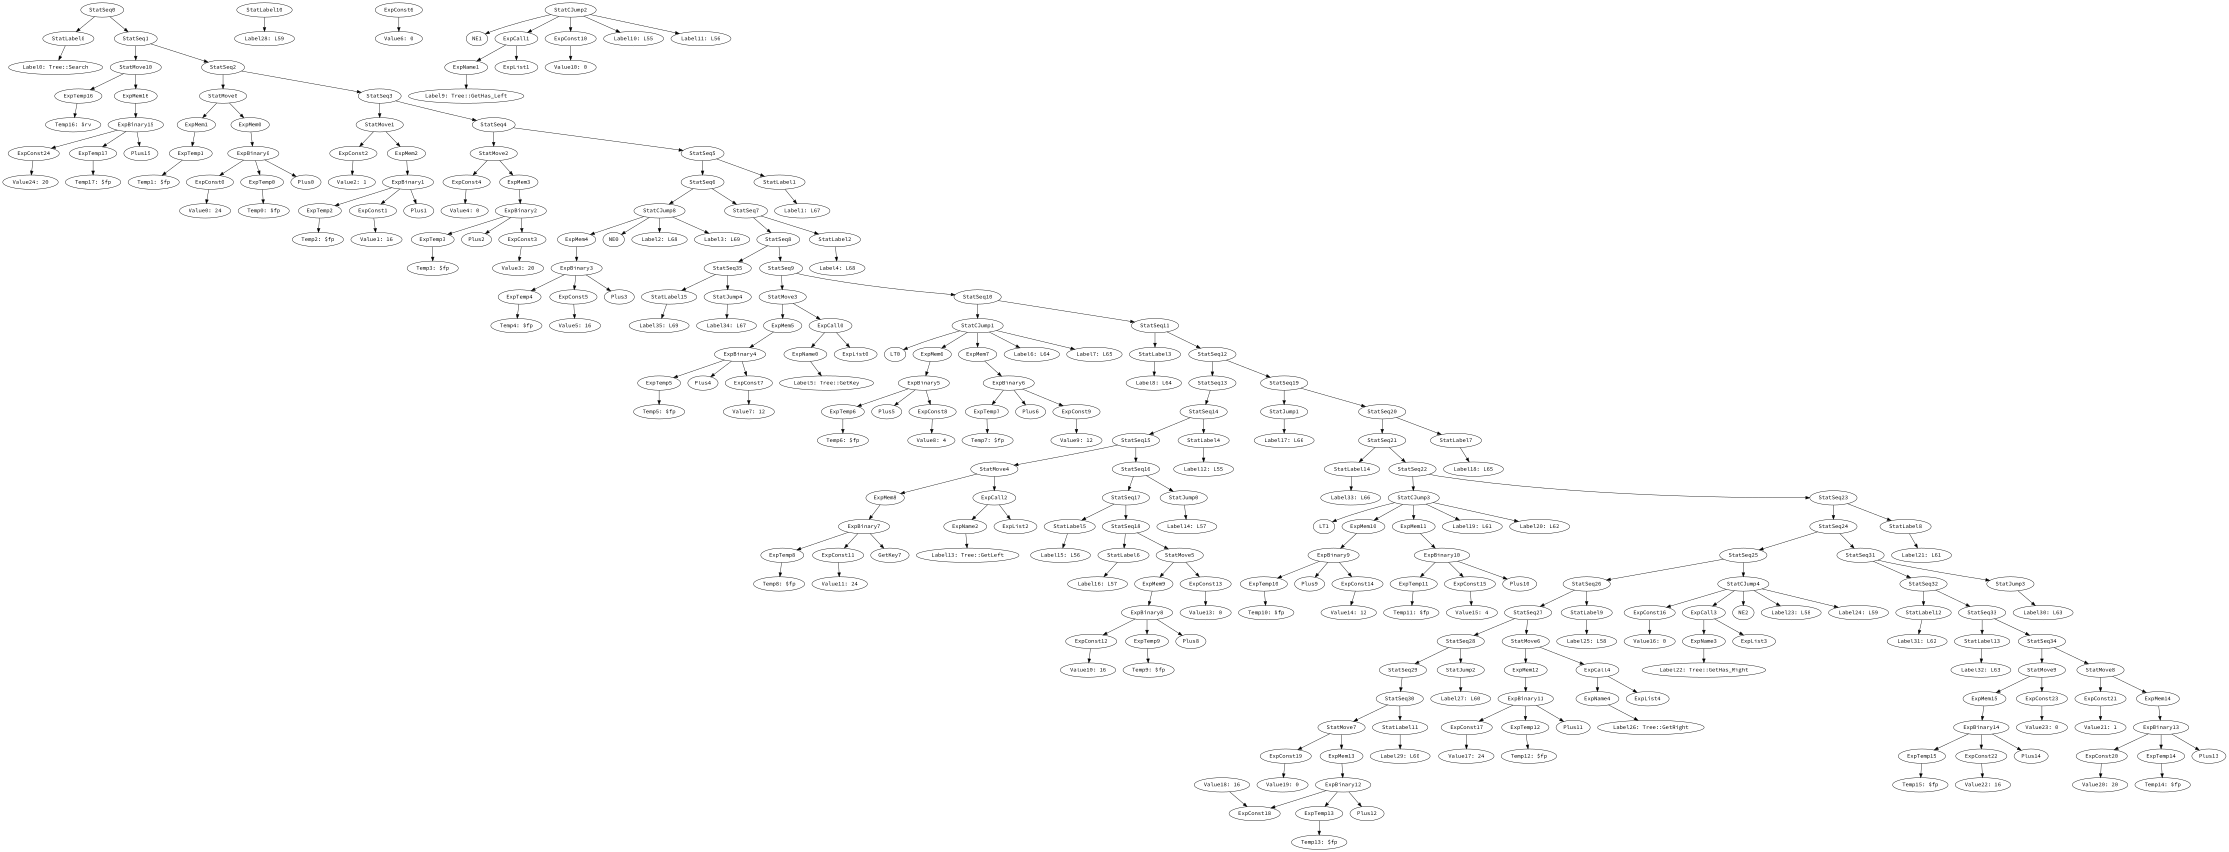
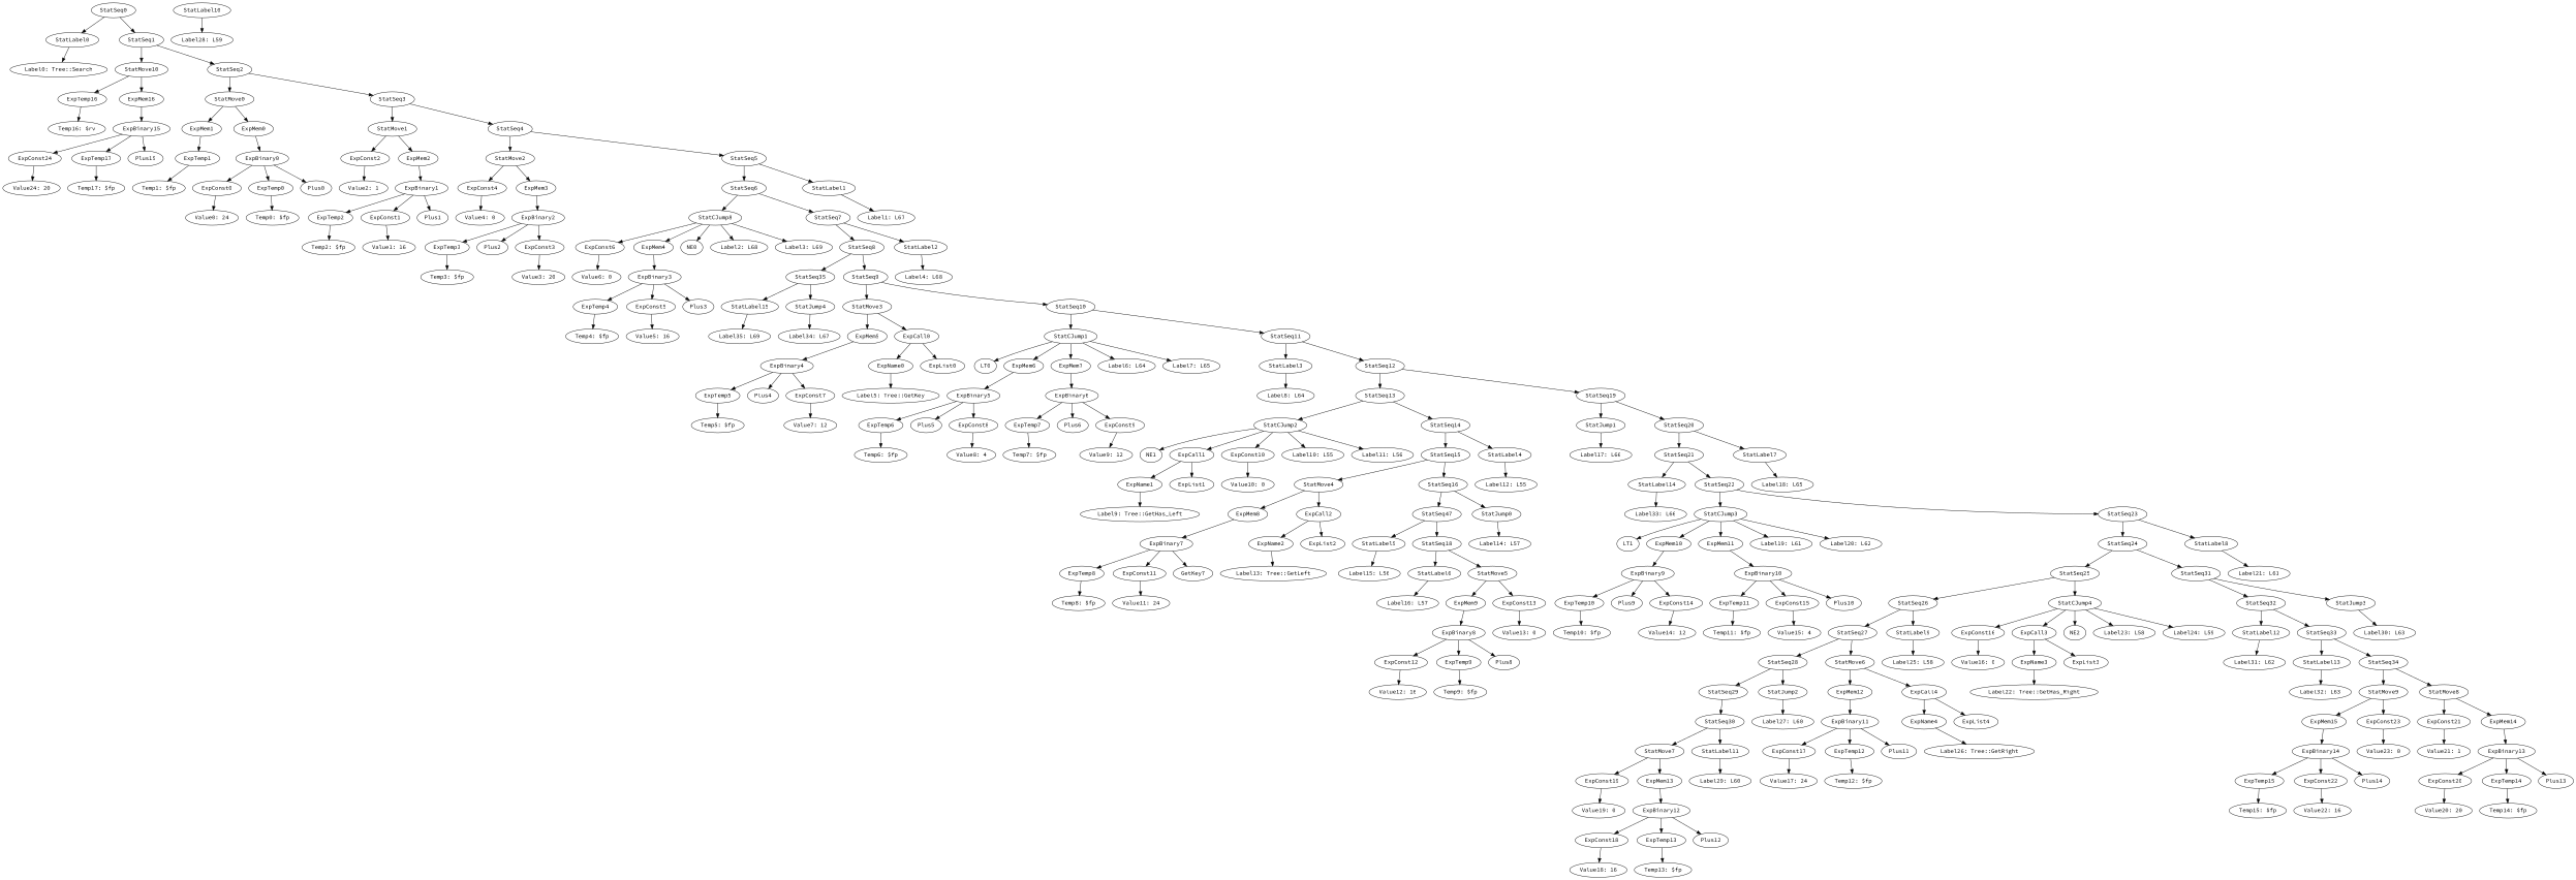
  digraph {
    fontname="Source Code Pro"
    ordering=out
    node [fontname="Source Code Pro"]
    edge [fontname="Source Code Pro"]
    StatMove10
    ExpTemp16
    ExpMem16
    "Temp16: $rv"
    ExpBinary15
    ExpConst24
    ExpTemp17
    Plus15
    StatLabel15
    "Label35: L69"
    StatSeq35
    StatJump4
    "Label34: L67"
    StatSeq8
    StatSeq9
    StatMove3
    StatSeq10
    ExpMem5
    ExpCall0
    StatCJump1
    StatSeq11
    StatLabel14
    "Label33: L66"
    StatSeq21
    StatSeq22
    StatCJump3
    StatSeq23
    LT1
    ExpMem10
    ExpMem11
    "Label19: L61"
    "Label20: L62"
    StatSeq24
    StatLabel8
    StatLabel13
    "Label32: L63"
    StatMove9
    ExpMem15
    ExpConst23
    ExpBinary14
    "Value23: 0"
    ExpTemp15
    ExpConst22
    Plus14
    "Temp15: $fp"
    "Value22: 16"
    StatSeq34
    StatMove8
    ExpConst21
    ExpMem14
    "Value21: 1"
    ExpBinary13
    ExpConst20
    ExpTemp14
    Plus13
    "Value20: 20"
    "Temp14: $fp"
    StatSeq32
    StatLabel12
    StatSeq33
    "Label31: L62"
    StatSeq25
    StatSeq31
    StatSeq26
    StatCJump4
    StatJump3
    StatSeq27
    StatLabel9
    ExpConst16
    ExpCall3
    NE2
    "Label23: L58"
    "Label24: L59"
    "Label30: L63"
    ExpConst19
    "Value19: 0"
    StatMove7
    ExpMem13
    ExpBinary12
    ExpConst18
    ExpTemp13
    Plus12
    "Value18: 16"
    "Temp13: $fp"
    StatSeq29
    StatSeq30
    StatLabel10
    "Label28: L59"
    StatLabel11
    "Label29: L60"
    StatSeq28
    StatJump2
    "Label27: L60"
    StatMove6
    ExpMem12
    ExpCall4
    ExpBinary11
    ExpName4
    ExpList4
    "Label26: Tree::GetRight"
    ExpConst17
    ExpTemp12
    Plus11
    "Value17: 24"
    "Temp12: $fp"
    "Label25: L58"
    "Value16: 0"
    ExpName3
    ExpList3
    "Label22: Tree::GetHas_Right"
    "Label21: L61"
    ExpBinary9
    ExpBinary10
    ExpBinary5
    ExpTemp6
    Plus5
    ExpConst8
    "Temp6: $fp"
    "Value8: 4"
    "Value24: 20"
    ExpBinary4
    ExpName0
    ExpList0
    ExpTemp5
    Plus4
    ExpConst7
    "Label5: Tree::GetKey"
    ExpTemp10
    Plus9
    ExpConst14
    ExpTemp11
    ExpConst15
    Plus10
    ExpConst0
    "Value0: 24"
    StatLabel7
    "Label18: L65"
    ExpConst2
    "Value2: 1"
    LT0
    ExpMem6
    ExpMem7
    "Label6: L64"
    "Label7: L65"
    ExpBinary6
    ExpTemp7
    Plus6
    ExpConst9
    ExpConst4
    "Value4: 0"
    ExpConst6
    "Value6: 0"
    ExpMem1
    ExpTemp1
    "Temp1: $fp"
    StatSeq2
    StatMove0
    StatSeq3
    ExpMem0
    StatMove1
    StatSeq4
    ExpBinary0
    ExpMem2
    StatMove2
    StatSeq5
    ExpTemp0
    Plus0
    "Temp0: $fp"
    ExpMem3
    ExpBinary2
    ExpTemp3
    Plus2
    ExpConst3
    "Temp3: $fp"
    "Value3: 20"
    ExpName2
    "Label13: Tree::GetLeft"
    "Temp5: $fp"
    "Value7: 12"
    ExpTemp4
    "Temp4: $fp"
    StatLabel5
    "Label15: L56"
    ExpConst5
    "Value5: 16"
    StatSeq0
    StatLabel0
    StatSeq1
    "Label0: Tree::Search"
    "Temp11: $fp"
    n191 [label=StatCJump8]
    StatSeq6
    StatSeq7
    ExpMem4
    NE0
    "Label2: L68"
    "Label3: L69"
    StatLabel2
    ExpBinary3
    "Label4: L68"
    "Temp7: $fp"
    StatLabel3
    StatSeq12
    StatLabel1
    "Label1: L67"
    ExpBinary1
    ExpTemp2
    ExpConst1
    Plus1
    "Temp2: $fp"
    "Value1: 16"
    Plus3
    "Label8: L64"
    "Value9: 12"
    StatSeq15
    StatMove4
    StatSeq16
    ExpMem8
    ExpCall2
-   StatSeq17
+   StatSeq17 [label=StatSeq47]
    StatJump0
    ExpBinary7
    ExpList2
    StatSeq18
    "Label14: L57"
    "Value15: 4"
    StatLabel4
    "Label12: L55"
    StatLabel6
    StatMove5
    "Label16: L57"
    ExpMem9
    ExpConst13
    "Temp17: $fp"
    ExpBinary8
    ExpConst12
    ExpTemp9
    Plus8
-   "Value12: 16" [label="Value10: 16"]
+   "Value12: 16"
    "Temp9: $fp"
    StatSeq13
    StatCJump2
    StatSeq14
    NE1
    ExpCall1
    ExpConst10
    "Label10: L55"
    "Label11: L56"
    ExpName1
    ExpList1
    "Value10: 0"
    "Label9: Tree::GetHas_Left"
    StatSeq19
    "Value13: 0"
    ExpTemp8
    ExpConst11
    n257 [label=GetKey7]
    "Temp8: $fp"
    "Value11: 24"
    StatJump1
    StatSeq20
    "Label17: L66"
    "Temp10: $fp"
    "Value14: 12"
    StatMove10 -> ExpTemp16
    StatMove10 -> ExpMem16
    ExpTemp16 -> "Temp16: $rv"
    ExpMem16 -> ExpBinary15
    ExpBinary15 -> ExpConst24
    ExpBinary15 -> ExpTemp17
    ExpBinary15 -> Plus15
    ExpConst24 -> "Value24: 20"
    ExpTemp17 -> "Temp17: $fp"
    StatLabel15 -> "Label35: L69"
    StatSeq35 -> StatLabel15
    StatSeq35 -> StatJump4
    StatJump4 -> "Label34: L67"
    StatSeq8 -> StatSeq35
    StatSeq8 -> StatSeq9
    StatSeq9 -> StatMove3
    StatSeq9 -> StatSeq10
    StatMove3 -> ExpMem5
    StatMove3 -> ExpCall0
    StatSeq10 -> StatCJump1
    StatSeq10 -> StatSeq11
    ExpMem5 -> ExpBinary4
    ExpCall0 -> ExpName0
    ExpCall0 -> ExpList0
    StatCJump1 -> LT0
    StatCJump1 -> ExpMem6
    StatCJump1 -> ExpMem7
    StatCJump1 -> "Label6: L64"
    StatCJump1 -> "Label7: L65"
    StatSeq11 -> StatLabel3
    StatSeq11 -> StatSeq12
    StatLabel14 -> "Label33: L66"
    StatSeq21 -> StatLabel14
    StatSeq21 -> StatSeq22
    StatSeq22 -> StatCJump3
    StatSeq22 -> StatSeq23
    StatCJump3 -> LT1
    StatCJump3 -> ExpMem10
    StatCJump3 -> ExpMem11
    StatCJump3 -> "Label19: L61"
    StatCJump3 -> "Label20: L62"
    StatSeq23 -> StatSeq24
    StatSeq23 -> StatLabel8
    ExpMem10 -> ExpBinary9
    ExpMem11 -> ExpBinary10
    StatSeq24 -> StatSeq25
    StatSeq24 -> StatSeq31
    StatLabel8 -> "Label21: L61"
    StatLabel13 -> "Label32: L63"
    StatMove9 -> ExpMem15
    StatMove9 -> ExpConst23
    ExpMem15 -> ExpBinary14
    ExpConst23 -> "Value23: 0"
    ExpBinary14 -> ExpTemp15
    ExpBinary14 -> ExpConst22
    ExpBinary14 -> Plus14
    ExpTemp15 -> "Temp15: $fp"
    ExpConst22 -> "Value22: 16"
    StatSeq34 -> StatMove9
    StatSeq34 -> StatMove8
    StatMove8 -> ExpConst21
    StatMove8 -> ExpMem14
    ExpConst21 -> "Value21: 1"
    ExpMem14 -> ExpBinary13
    ExpBinary13 -> ExpConst20
    ExpBinary13 -> ExpTemp14
    ExpBinary13 -> Plus13
    ExpConst20 -> "Value20: 20"
    ExpTemp14 -> "Temp14: $fp"
    StatSeq32 -> StatLabel12
    StatSeq32 -> StatSeq33
    StatLabel12 -> "Label31: L62"
    StatSeq33 -> StatLabel13
    StatSeq33 -> StatSeq34
    StatSeq25 -> StatSeq26
    StatSeq25 -> StatCJump4
    StatSeq31 -> StatSeq32
    StatSeq31 -> StatJump3
    StatSeq26 -> StatSeq27
    StatSeq26 -> StatLabel9
    StatCJump4 -> ExpConst16
    StatCJump4 -> ExpCall3
    StatCJump4 -> NE2
    StatCJump4 -> "Label23: L58"
    StatCJump4 -> "Label24: L59"
    StatJump3 -> "Label30: L63"
    StatSeq27 -> StatSeq28
    StatSeq27 -> StatMove6
    StatLabel9 -> "Label25: L58"
    ExpConst16 -> "Value16: 0"
    ExpCall3 -> ExpName3
    ExpCall3 -> ExpList3
    ExpConst19 -> "Value19: 0"
    StatMove7 -> ExpConst19
    StatMove7 -> ExpMem13
    ExpMem13 -> ExpBinary12
    ExpBinary12 -> ExpConst18
    ExpBinary12 -> ExpTemp13
    ExpBinary12 -> Plus12
-   "Value18: 16" -> ExpConst18
+   ExpConst18 -> "Value18: 16"
    ExpTemp13 -> "Temp13: $fp"
    StatSeq29 -> StatSeq30
    StatSeq30 -> StatMove7
    StatSeq30 -> StatLabel11
    StatLabel10 -> "Label28: L59"
    StatLabel11 -> "Label29: L60"
    StatSeq28 -> StatSeq29
    StatSeq28 -> StatJump2
    StatJump2 -> "Label27: L60"
    StatMove6 -> ExpMem12
    StatMove6 -> ExpCall4
    ExpMem12 -> ExpBinary11
    ExpCall4 -> ExpName4
    ExpCall4 -> ExpList4
    ExpBinary11 -> ExpConst17
    ExpBinary11 -> ExpTemp12
    ExpBinary11 -> Plus11
    ExpName4 -> "Label26: Tree::GetRight"
    ExpConst17 -> "Value17: 24"
    ExpTemp12 -> "Temp12: $fp"
    ExpName3 -> "Label22: Tree::GetHas_Right"
    ExpBinary9 -> ExpTemp10
    ExpBinary9 -> Plus9
    ExpBinary9 -> ExpConst14
    ExpBinary10 -> ExpTemp11
    ExpBinary10 -> ExpConst15
    ExpBinary10 -> Plus10
    ExpBinary5 -> ExpTemp6
    ExpBinary5 -> Plus5
    ExpBinary5 -> ExpConst8
    ExpTemp6 -> "Temp6: $fp"
    ExpConst8 -> "Value8: 4"
    ExpBinary4 -> ExpTemp5
    ExpBinary4 -> Plus4
    ExpBinary4 -> ExpConst7
    ExpName0 -> "Label5: Tree::GetKey"
    ExpTemp5 -> "Temp5: $fp"
    ExpConst7 -> "Value7: 12"
    ExpTemp10 -> "Temp10: $fp"
    ExpConst14 -> "Value14: 12"
    ExpTemp11 -> "Temp11: $fp"
    ExpConst15 -> "Value15: 4"
    ExpConst0 -> "Value0: 24"
    StatLabel7 -> "Label18: L65"
    ExpConst2 -> "Value2: 1"
    ExpMem6 -> ExpBinary5
    ExpMem7 -> ExpBinary6
    ExpBinary6 -> ExpTemp7
    ExpBinary6 -> Plus6
    ExpBinary6 -> ExpConst9
    ExpTemp7 -> "Temp7: $fp"
    ExpConst9 -> "Value9: 12"
    ExpConst4 -> "Value4: 0"
    ExpConst6 -> "Value6: 0"
    ExpMem1 -> ExpTemp1
    ExpTemp1 -> "Temp1: $fp"
    StatSeq2 -> StatMove0
    StatSeq2 -> StatSeq3
    StatMove0 -> ExpMem1
    StatMove0 -> ExpMem0
    StatSeq3 -> StatMove1
    StatSeq3 -> StatSeq4
    ExpMem0 -> ExpBinary0
    StatMove1 -> ExpConst2
    StatMove1 -> ExpMem2
    StatSeq4 -> StatMove2
    StatSeq4 -> StatSeq5
    ExpBinary0 -> ExpConst0
    ExpBinary0 -> ExpTemp0
    ExpBinary0 -> Plus0
    ExpMem2 -> ExpBinary1
    StatMove2 -> ExpConst4
    StatMove2 -> ExpMem3
    StatSeq5 -> StatSeq6
    StatSeq5 -> StatLabel1
    ExpTemp0 -> "Temp0: $fp"
    ExpMem3 -> ExpBinary2
    ExpBinary2 -> ExpTemp3
    ExpBinary2 -> Plus2
    ExpBinary2 -> ExpConst3
    ExpTemp3 -> "Temp3: $fp"
    ExpConst3 -> "Value3: 20"
    ExpName2 -> "Label13: Tree::GetLeft"
    ExpTemp4 -> "Temp4: $fp"
    StatLabel5 -> "Label15: L56"
    ExpConst5 -> "Value5: 16"
    StatSeq0 -> StatLabel0
    StatSeq0 -> StatSeq1
    StatLabel0 -> "Label0: Tree::Search"
    StatSeq1 -> StatMove10
    StatSeq1 -> StatSeq2
+   n191 -> ExpConst6
    n191 -> ExpMem4
    n191 -> NE0
    n191 -> "Label2: L68"
    n191 -> "Label3: L69"
    StatSeq6 -> n191
    StatSeq6 -> StatSeq7
    StatSeq7 -> StatSeq8
    StatSeq7 -> StatLabel2
    ExpMem4 -> ExpBinary3
    StatLabel2 -> "Label4: L68"
    ExpBinary3 -> ExpTemp4
    ExpBinary3 -> ExpConst5
    ExpBinary3 -> Plus3
    StatLabel3 -> "Label8: L64"
    StatSeq12 -> StatSeq13
    StatSeq12 -> StatSeq19
    StatLabel1 -> "Label1: L67"
    ExpBinary1 -> ExpTemp2
    ExpBinary1 -> ExpConst1
    ExpBinary1 -> Plus1
    ExpTemp2 -> "Temp2: $fp"
    ExpConst1 -> "Value1: 16"
    StatSeq15 -> StatMove4
    StatSeq15 -> StatSeq16
    StatMove4 -> ExpMem8
    StatMove4 -> ExpCall2
    StatSeq16 -> StatSeq17
    StatSeq16 -> StatJump0
    ExpMem8 -> ExpBinary7
    ExpCall2 -> ExpName2
    ExpCall2 -> ExpList2
    StatSeq17 -> StatLabel5
    StatSeq17 -> StatSeq18
    StatJump0 -> "Label14: L57"
    ExpBinary7 -> ExpTemp8
    ExpBinary7 -> ExpConst11
    ExpBinary7 -> n257
    StatSeq18 -> StatLabel6
    StatSeq18 -> StatMove5
    StatLabel4 -> "Label12: L55"
    StatLabel6 -> "Label16: L57"
    StatMove5 -> ExpMem9
    StatMove5 -> ExpConst13
    ExpMem9 -> ExpBinary8
    ExpConst13 -> "Value13: 0"
    ExpBinary8 -> ExpConst12
    ExpBinary8 -> ExpTemp9
    ExpBinary8 -> Plus8
    ExpConst12 -> "Value12: 16"
    ExpTemp9 -> "Temp9: $fp"
+   StatSeq13 -> StatCJump2
    StatSeq13 -> StatSeq14
    StatCJump2 -> NE1
    StatCJump2 -> ExpCall1
    StatCJump2 -> ExpConst10
    StatCJump2 -> "Label10: L55"
    StatCJump2 -> "Label11: L56"
    StatSeq14 -> StatSeq15
    StatSeq14 -> StatLabel4
    ExpCall1 -> ExpName1
    ExpCall1 -> ExpList1
    ExpConst10 -> "Value10: 0"
    ExpName1 -> "Label9: Tree::GetHas_Left"
    StatSeq19 -> StatJump1
    StatSeq19 -> StatSeq20
    ExpTemp8 -> "Temp8: $fp"
    ExpConst11 -> "Value11: 24"
    StatJump1 -> "Label17: L66"
    StatSeq20 -> StatSeq21
    StatSeq20 -> StatLabel7
  }
